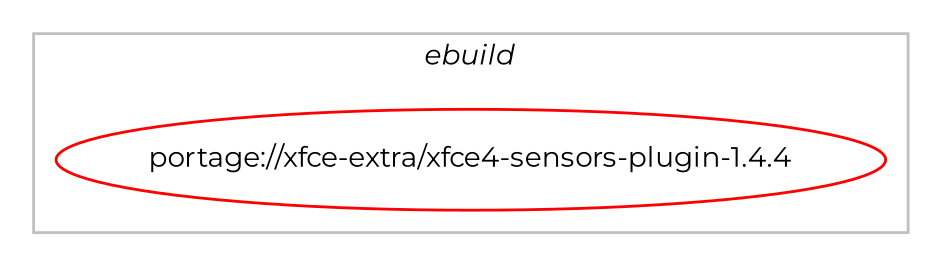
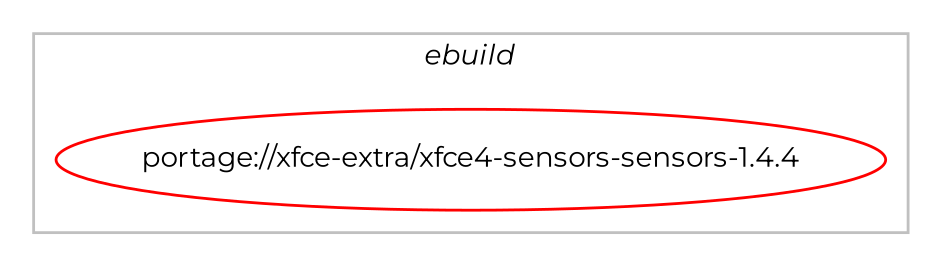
  digraph {
    compound=true
    concentrate=true
    fontname=Montserrat
    fontsize=10
    newrank=true
    rankdir=LR
    ranksep=1.5
-   n1 [color=red fontname=Montserrat fontsize=10 label="portage://xfce-extra/xfce4-sensors-plugin-1.4.4" width=4]
+   n1 [color=red fontname=Montserrat fontsize=10 label="portage://xfce-extra/xfce4-sensors-sensors-1.4.4" width=4]
    subgraph cluster_1 {
      color=gray
      label=<<i>ebuild</i>>
      n1
    }
    subgraph cluster_2 {
      color=gray
      label=<<i>dependencies</i>>
      subgraph cluster_3 {
        color=gray
        fillcolor="#eeeeee"
        label=<<i>compile</i>>
        style=filled
      }
      subgraph cluster_4 {
        color=gray
        fillcolor="#eeeeee"
        label=<<i>compile and run</i>>
        style=filled
      }
      subgraph cluster_5 {
        color=gray
        fillcolor="#eeeeee"
        label=<<i>run</i>>
        style=filled
      }
    }
    subgraph cluster_6 {
      color=gray
      label=<<i>candidates</i>>
      rank=same
    }
  }
